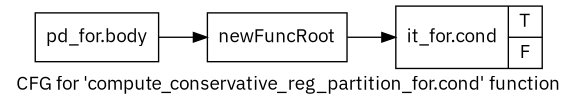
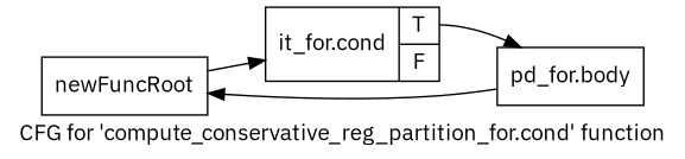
  digraph {
    fontname="IBM Plex Sans"
    label="CFG for 'compute_conservative_reg_partition_for.cond' function"
    rankdir=LR
    node [fontname="IBM Plex Sans" shape=record]
    edge [fontname="IBM Plex Sans"]
    n1 [label="{newFuncRoot}"]
    n2 [label="{it_for.cond|{<s0>T|<s1>F}}"]
    n3 [label="{pd_for.body}"]
    n1 -> n2
+   n2 -> n3 [tailport=s0]
    n3 -> n1
  }
